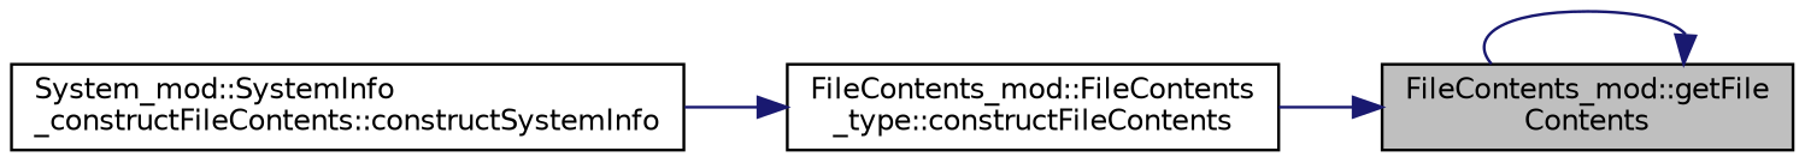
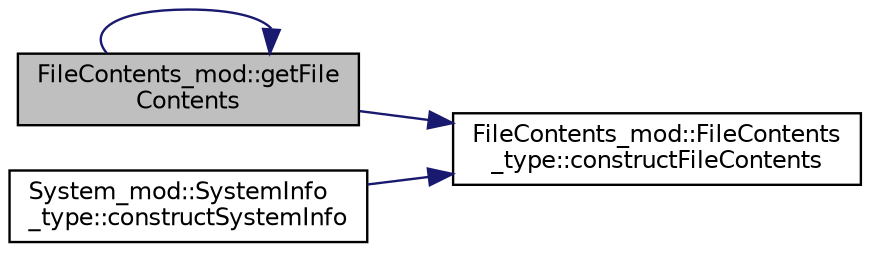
  digraph {
    rankdir=RL
    node [color=black fillcolor=white fontname=Helvetica fontsize=10 shape=record style=filled]
    edge [color=midnightblue dir=back fontname=Helvetica fontsize=10 labelfontname=Helvetica labelfontsize=10 style=solid]
    n1 [fillcolor=grey75 fontcolor=black height=0.2 label="FileContents_mod::getFile\lContents" width=0.4]
    n2 [height=0.2 label="FileContents_mod::FileContents\l_type::constructFileContents" width=0.4]
-   n3 [height=0.2 label="System_mod::SystemInfo\l_constructFileContents::constructSystemInfo" width=0.4]
+   n3 [height=0.2 label="System_mod::SystemInfo\l_type::constructSystemInfo" width=0.4]
    n1 -> n1
-   n1 -> n2
+   n2 -> n1
    n2 -> n3
  }
